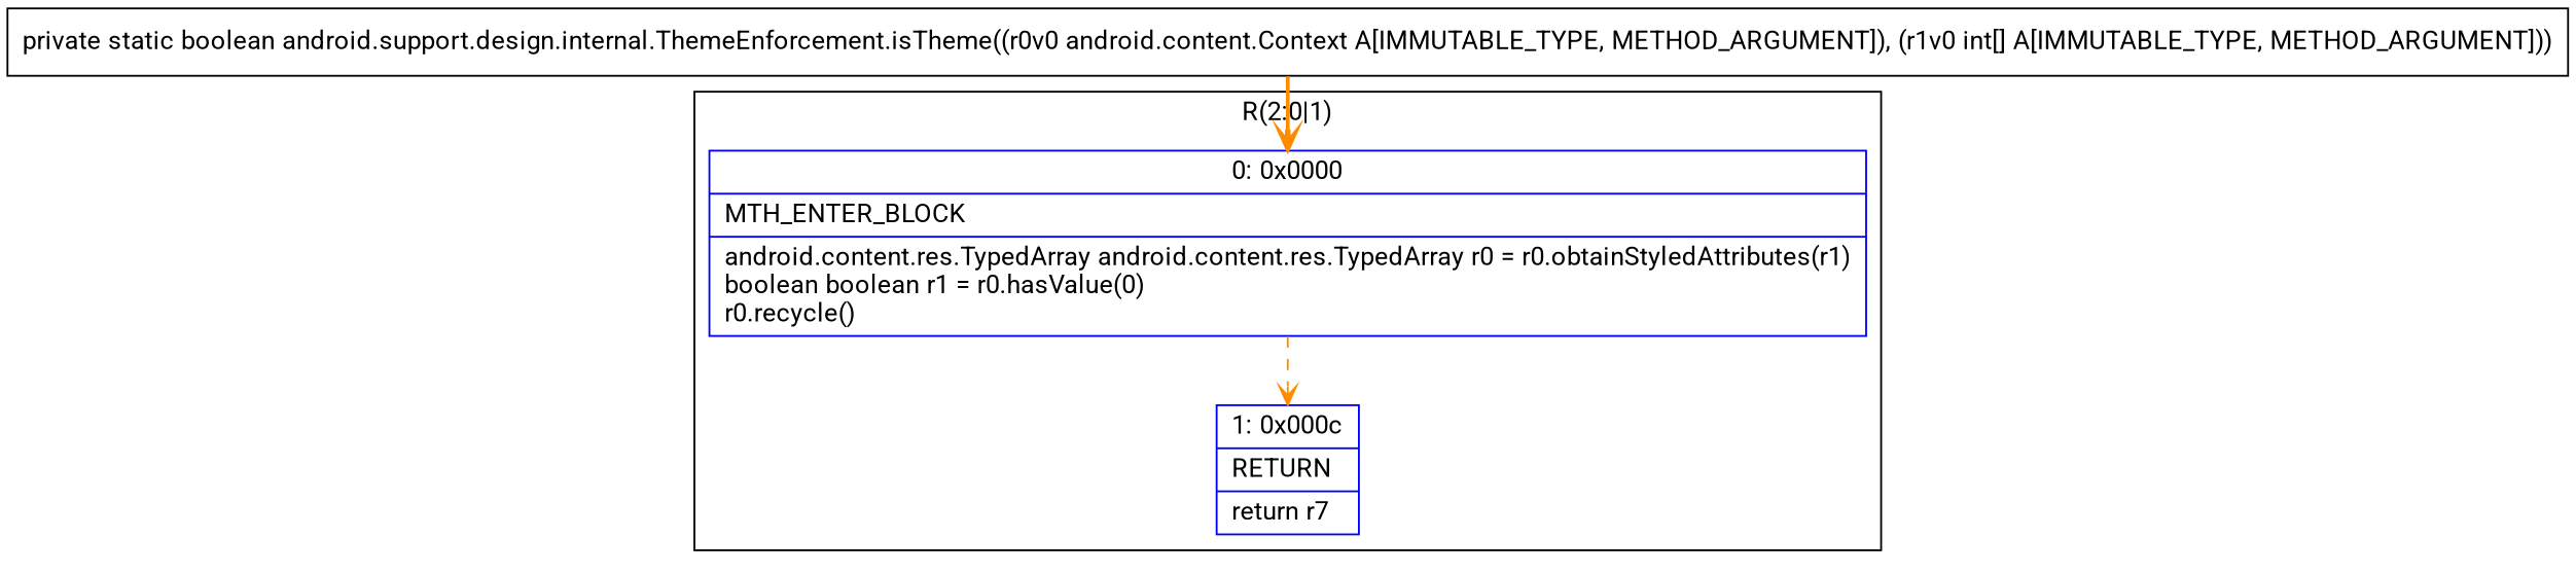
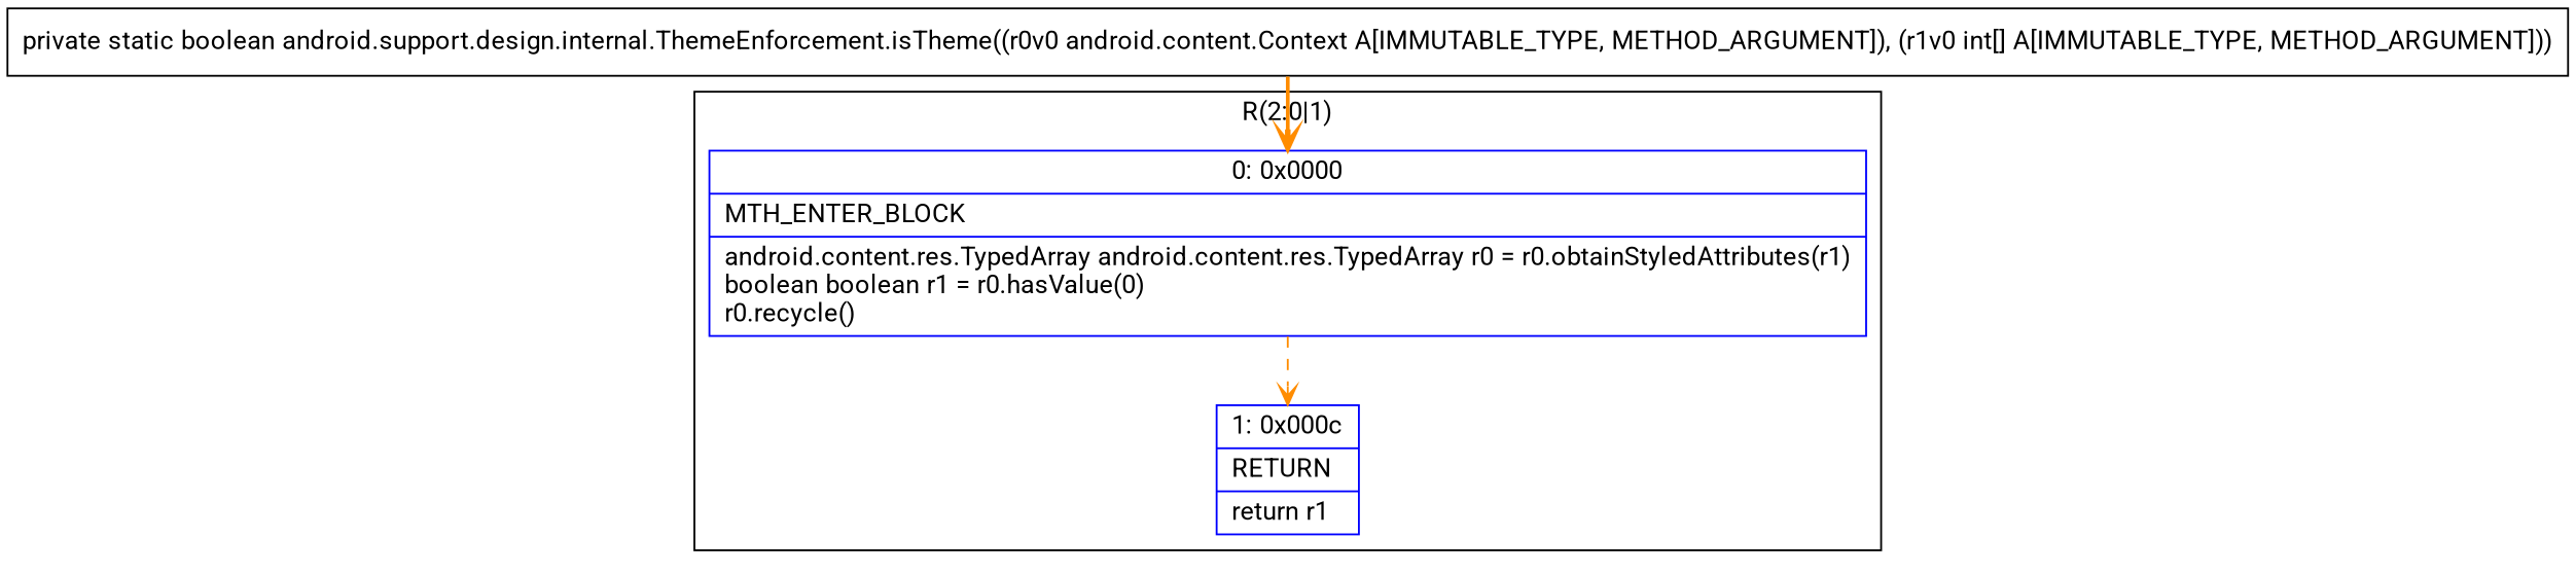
  digraph {
    fontname=Roboto
    node [color=blue shape=record fontname=Roboto]
    edge [color=darkorange arrowhead=vee fontname=Roboto]
    n1 [label="{0\:\ 0x0000|MTH_ENTER_BLOCK\l|android.content.res.TypedArray android.content.res.TypedArray r0 = r0.obtainStyledAttributes(r1)\lboolean boolean r1 = r0.hasValue(0)\lr0.recycle()\l}"]
-   n2 [label="{1\:\ 0x000c|RETURN\l|return r7\l}"]
+   n2 [label="{1\:\ 0x000c|RETURN\l|return r1\l}"]
    n3 [label="{private static boolean android.support.design.internal.ThemeEnforcement.isTheme((r0v0 android.content.Context A[IMMUTABLE_TYPE, METHOD_ARGUMENT]), (r1v0 int[] A[IMMUTABLE_TYPE, METHOD_ARGUMENT])) }" color=""]
    subgraph cluster_1 {
      label="R(2:0|1)"
      n1
      n2
    }
    n1 -> n2 [style=dashed]
    n3 -> n1 [style=bold]
  }
